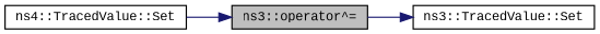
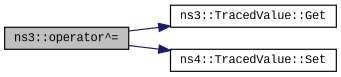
  digraph {
    fontname="Liberation Mono"
    rankdir=LR
    node [color=black fillcolor=white fontname="Liberation Mono" fontsize=10 shape=record style=filled]
    edge [color=midnightblue fontname="Liberation Mono" fontsize=10 labelfontname=Helvetica labelfontsize=10 style=solid]
    n1 [fillcolor=grey75 fontcolor=black height=0.2 label="ns3::operator^=" width=0.4]
-   n2 [height=0.2 label="ns3::TracedValue::Set" width=0.4]
+   n2 [height=0.2 label="ns3::TracedValue::Get" width=0.4]
    n3 [height=0.2 label="ns4::TracedValue::Set" width=0.4]
    n1 -> n2
-   n3 -> n1
+   n1 -> n3
  }
